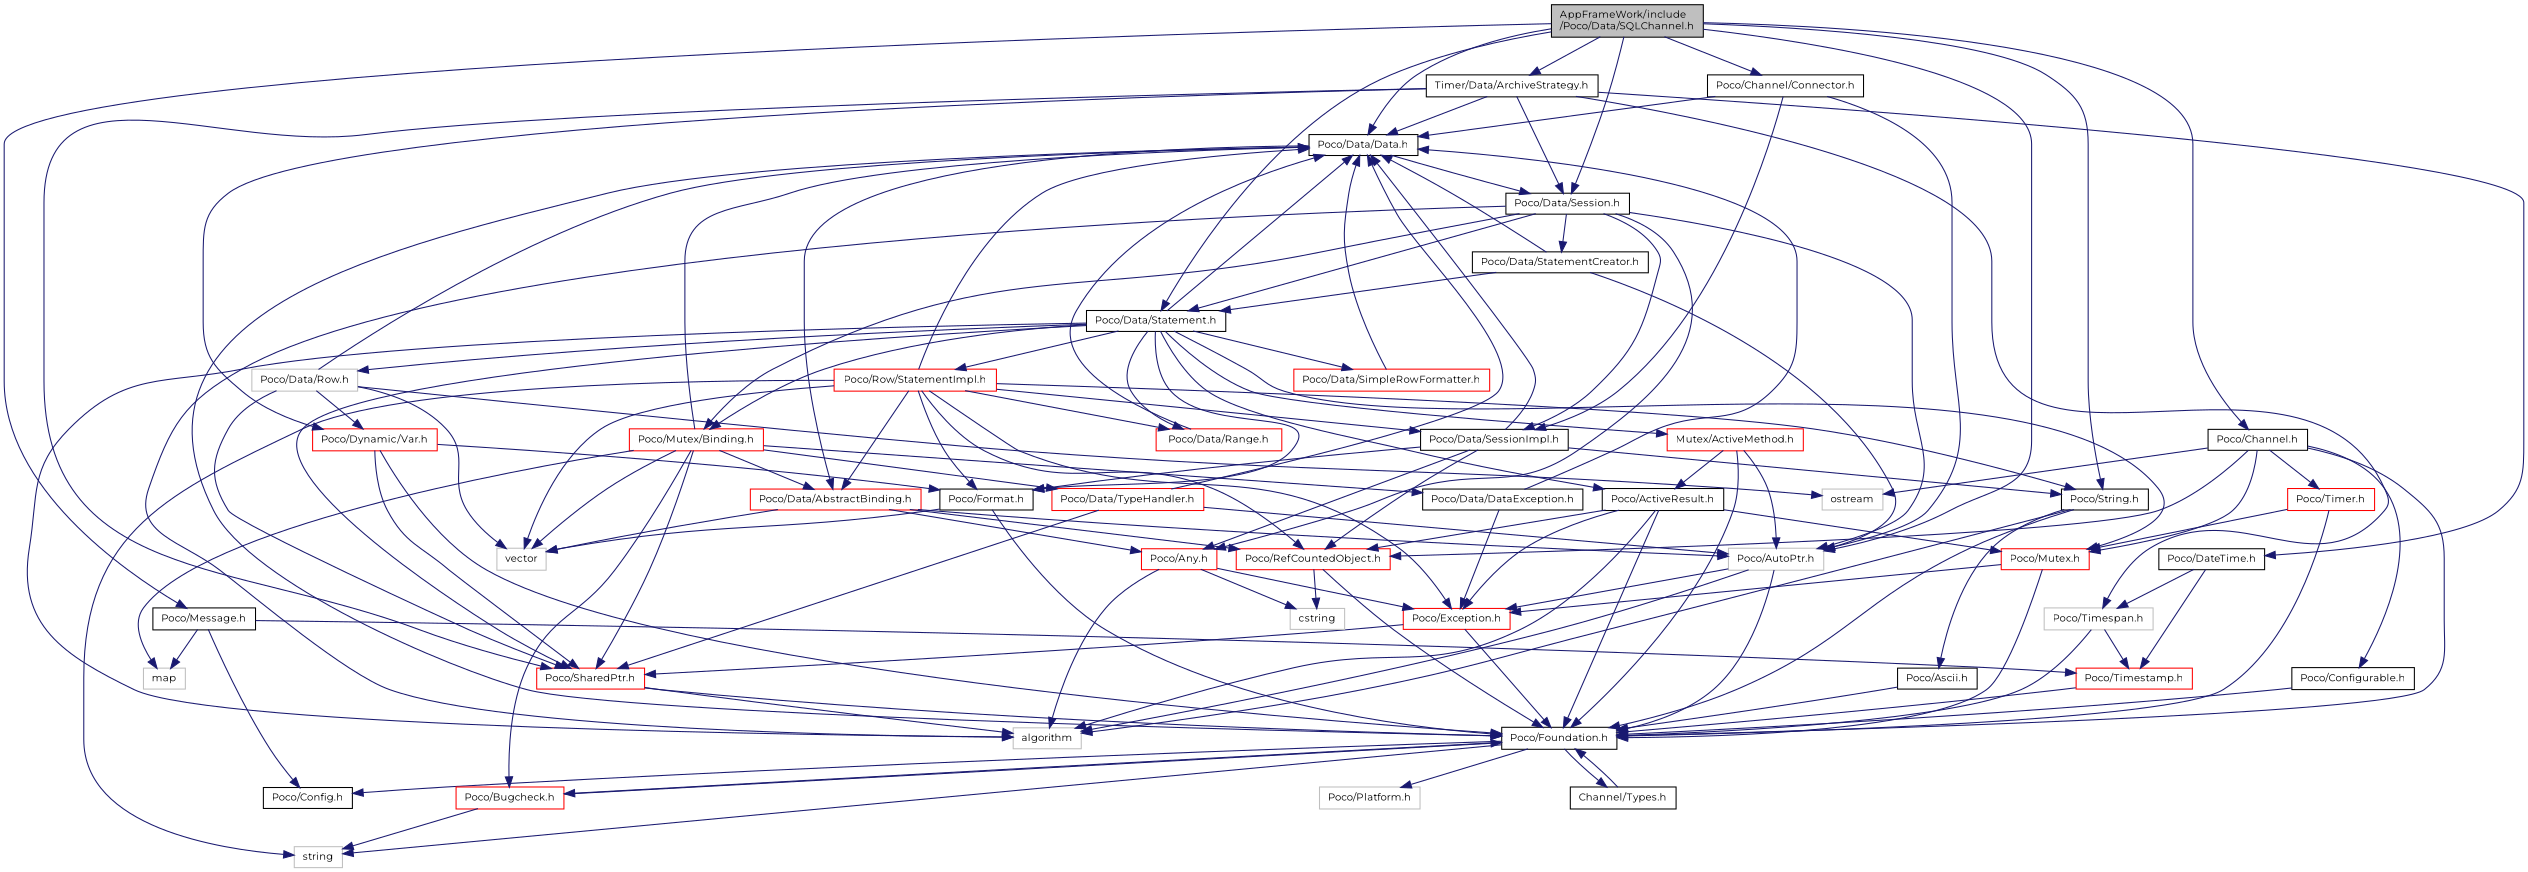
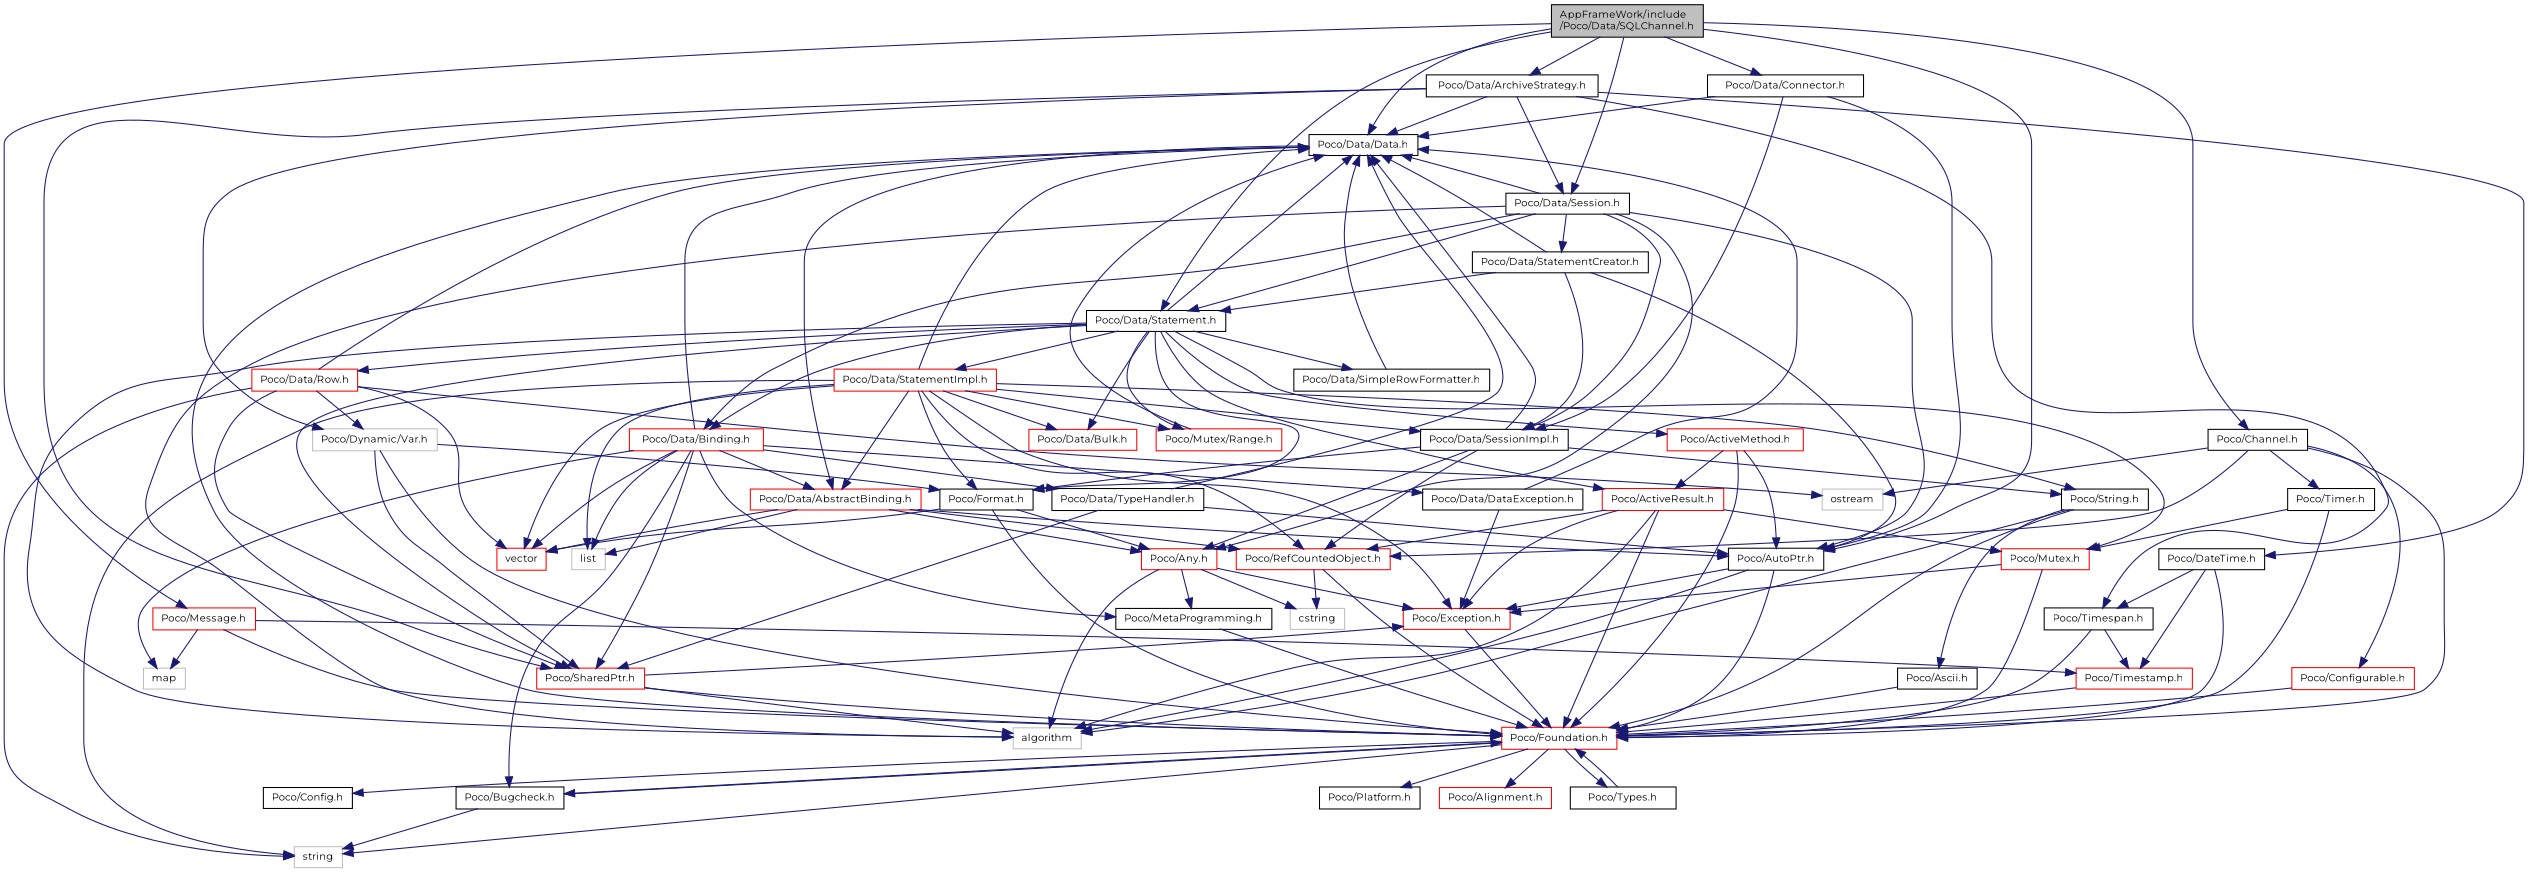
  digraph {
    fontname=Montserrat
    node [color=black fillcolor=white fontname=Montserrat fontsize=10 shape=record style=filled]
    edge [color=midnightblue fontname=Montserrat fontsize=10 labelfontname=Helvetica labelfontsize=10 style=solid]
    n1 [fillcolor=grey75 fontcolor=black height=0.2 label="AppFrameWork/include\l/Poco/Data/SQLChannel.h" width=0.4]
    n2 [height=0.2 label="Poco/Data/Data.h" width=0.4]
-   n3 [height=0.2 label="Poco/Channel/Connector.h" width=0.4]
+   n3 [height=0.2 label="Poco/Data/Connector.h" width=0.4]
    n4 [height=0.2 label="Poco/String.h" width=0.4]
-   n5 [color=grey75 height=0.2 label="Poco/AutoPtr.h" width=0.4]
+   n5 [height=0.2 label="Poco/AutoPtr.h" width=0.4]
    n6 [height=0.2 label="Poco/Data/Session.h" width=0.4]
    n7 [height=0.2 label="Poco/Data/Statement.h" width=0.4]
-   n8 [height=0.2 label="Timer/Data/ArchiveStrategy.h" width=0.4]
+   n8 [height=0.2 label="Poco/Data/ArchiveStrategy.h" width=0.4]
    n9 [height=0.2 label="Poco/Channel.h" width=0.4]
-   n10 [height=0.2 label="Poco/Message.h" width=0.4]
-   n11 [height=0.2 label="Poco/Foundation.h" width=0.4]
+   n10 [color=red height=0.2 label="Poco/Message.h" width=0.4]
+   n11 [color=red height=0.2 label="Poco/Foundation.h" width=0.4]
    n12 [color=red height=0.2 label="Poco/Data/AbstractBinding.h" width=0.4]
    n13 [height=0.2 label="Poco/Data/SessionImpl.h" width=0.4]
    n14 [height=0.2 label="Poco/Ascii.h" width=0.4]
    n15 [color=grey75 height=0.2 label=algorithm width=0.4]
    n16 [color=red height=0.2 label="Poco/Exception.h" width=0.4]
    n17 [color=red height=0.2 label="Poco/Any.h" width=0.4]
-   n18 [color=red height=0.2 label="Poco/Mutex/Binding.h" width=0.4]
+   n18 [color=red height=0.2 label="Poco/Data/Binding.h" width=0.4]
    n19 [height=0.2 label="Poco/Data/StatementCreator.h" width=0.4]
    n20 [height=0.2 label="Poco/Format.h" width=0.4]
-   n21 [color=red height=0.2 label="Poco/Row/StatementImpl.h" width=0.4]
-   n22 [color=red height=0.2 label="Poco/Data/Range.h" width=0.4]
+   n21 [color=red height=0.2 label="Poco/Data/StatementImpl.h" width=0.4]
+   n22 [color=red height=0.2 label="Poco/Mutex/Range.h" width=0.4]
+   n23 [color=red height=0.2 label="Poco/Data/Bulk.h" width=0.4]
    n24 [color=red height=0.2 label="Poco/SharedPtr.h" width=0.4]
-   n25 [color=grey75 height=0.2 label="Poco/Data/Row.h" width=0.4]
-   n26 [color=red height=0.2 label="Poco/Data/SimpleRowFormatter.h" width=0.4]
+   n25 [color=red height=0.2 label="Poco/Data/Row.h" width=0.4]
+   n26 [height=0.2 label="Poco/Data/SimpleRowFormatter.h" width=0.4]
    n27 [color=red height=0.2 label="Poco/Mutex.h" width=0.4]
-   n28 [color=red height=0.2 label="Mutex/ActiveMethod.h" width=0.4]
-   n29 [height=0.2 label="Poco/ActiveResult.h" width=0.4]
-   n30 [color=red height=0.2 label="Poco/Dynamic/Var.h" width=0.4]
+   n28 [color=red height=0.2 label="Poco/ActiveMethod.h" width=0.4]
+   n29 [color=red height=0.2 label="Poco/ActiveResult.h" width=0.4]
+   n30 [color=grey75 height=0.2 label="Poco/Dynamic/Var.h" width=0.4]
    n31 [height=0.2 label="Poco/DateTime.h" width=0.4]
-   n32 [color=grey75 height=0.2 label="Poco/Timespan.h" width=0.4]
+   n32 [height=0.2 label="Poco/Timespan.h" width=0.4]
    n33 [color=red height=0.2 label="Poco/RefCountedObject.h" width=0.4]
    n34 [color=grey75 height=0.2 label=ostream width=0.4]
-   n35 [height=0.2 label="Poco/Configurable.h" width=0.4]
-   n36 [color=red height=0.2 label="Poco/Timer.h" width=0.4]
+   n35 [color=red height=0.2 label="Poco/Configurable.h" width=0.4]
+   n36 [height=0.2 label="Poco/Timer.h" width=0.4]
    n37 [color=grey75 height=0.2 label=map width=0.4]
    n38 [color=red height=0.2 label="Poco/Timestamp.h" width=0.4]
    n39 [height=0.2 label="Poco/Config.h" width=0.4]
-   n40 [color=grey75 height=0.2 label="Poco/Platform.h" width=0.4]
-   n42 [color=red height=0.2 label="Poco/Bugcheck.h" width=0.4]
+   n40 [height=0.2 label="Poco/Platform.h" width=0.4]
+   n41 [color=red height=0.2 label="Poco/Alignment.h" width=0.4]
+   n42 [height=0.2 label="Poco/Bugcheck.h" width=0.4]
    n43 [color=grey75 height=0.2 label=string width=0.4]
-   n44 [height=0.2 label="Channel/Types.h" width=0.4]
+   n44 [height=0.2 label="Poco/Types.h" width=0.4]
    n45 [color=grey75 height=0.2 label=cstring width=0.4]
-   n46 [color=grey75 height=0.2 label=vector width=0.4]
+   n46 [color=red height=0.2 label=vector width=0.4]
+   n47 [height=0.2 label="Poco/MetaProgramming.h" width=0.4]
+   n48 [color=grey75 height=0.2 label=list width=0.4]
    n49 [height=0.2 label="Poco/Data/DataException.h" width=0.4]
-   n50 [color=red height=0.2 label="Poco/Data/TypeHandler.h" width=0.4]
+   n50 [height=0.2 label="Poco/Data/TypeHandler.h" width=0.4]
    n1 -> n2
    n1 -> n3
-   n1 -> n4
    n1 -> n5
    n1 -> n6
    n1 -> n7
    n1 -> n8
    n1 -> n9
    n1 -> n10
    n2 -> n11
    n2 -> n12
    n3 -> n2
    n3 -> n5
    n3 -> n13
    n4 -> n11
    n4 -> n14
    n4 -> n15
    n5 -> n11
    n5 -> n15
    n5 -> n16
-   n2 -> n6
+   n6 -> n2
    n6 -> n5
    n6 -> n7
    n6 -> n13
    n6 -> n15
    n6 -> n17
    n6 -> n18
    n6 -> n19
    n7 -> n2
    n7 -> n15
    n7 -> n18
    n7 -> n20
    n7 -> n21
    n7 -> n22
+   n7 -> n23
    n7 -> n24
    n7 -> n25
    n7 -> n26
    n7 -> n27
    n7 -> n28
    n7 -> n29
    n8 -> n2
    n8 -> n6
    n8 -> n24
    n8 -> n30
    n8 -> n31
    n8 -> n32
    n9 -> n11
-   n9 -> n27
    n9 -> n33
    n9 -> n34
    n9 -> n35
    n9 -> n36
-   n10 -> n39
+   n10 -> n11
    n10 -> n37
    n10 -> n38
    n11 -> n39
    n11 -> n40
+   n11 -> n41
    n11 -> n42
    n11 -> n43
    n11 -> n44
    n12 -> n5
    n12 -> n17
    n12 -> n33
    n12 -> n46
+   n12 -> n48
    n13 -> n2
    n13 -> n4
    n13 -> n17
    n13 -> n20
    n13 -> n33
    n14 -> n11
    n16 -> n11
    n17 -> n15
    n17 -> n16
    n17 -> n45
+   n17 -> n47
    n18 -> n2
    n18 -> n12
    n18 -> n24
    n18 -> n37
    n18 -> n42
    n18 -> n46
+   n18 -> n47
+   n18 -> n48
    n18 -> n49
    n18 -> n50
    n19 -> n2
    n19 -> n5
    n19 -> n7
+   n19 -> n13
    n20 -> n11
+   n20 -> n17
    n20 -> n46
    n21 -> n2
    n21 -> n4
    n21 -> n12
    n21 -> n13
    n21 -> n16
    n21 -> n20
    n21 -> n22
+   n21 -> n23
    n21 -> n33
    n21 -> n43
    n21 -> n46
+   n21 -> n48
    n22 -> n2
    n24 -> n11
    n24 -> n15
-   n16 -> n24
+   n24 -> n16
    n25 -> n2
    n25 -> n24
    n25 -> n30
    n25 -> n34
+   n25 -> n43
    n25 -> n46
    n26 -> n2
    n27 -> n11
    n27 -> n16
    n28 -> n5
    n28 -> n11
    n28 -> n29
    n29 -> n11
    n29 -> n15
    n29 -> n16
    n29 -> n27
    n29 -> n33
    n30 -> n11
    n30 -> n20
    n30 -> n24
+   n31 -> n11
    n31 -> n32
    n31 -> n38
    n32 -> n11
    n32 -> n38
    n33 -> n11
    n33 -> n45
    n35 -> n11
    n36 -> n11
    n36 -> n27
    n38 -> n11
    n42 -> n11
    n42 -> n43
    n44 -> n11
+   n47 -> n11
    n49 -> n2
    n49 -> n16
    n50 -> n2
    n50 -> n5
    n50 -> n24
  }
